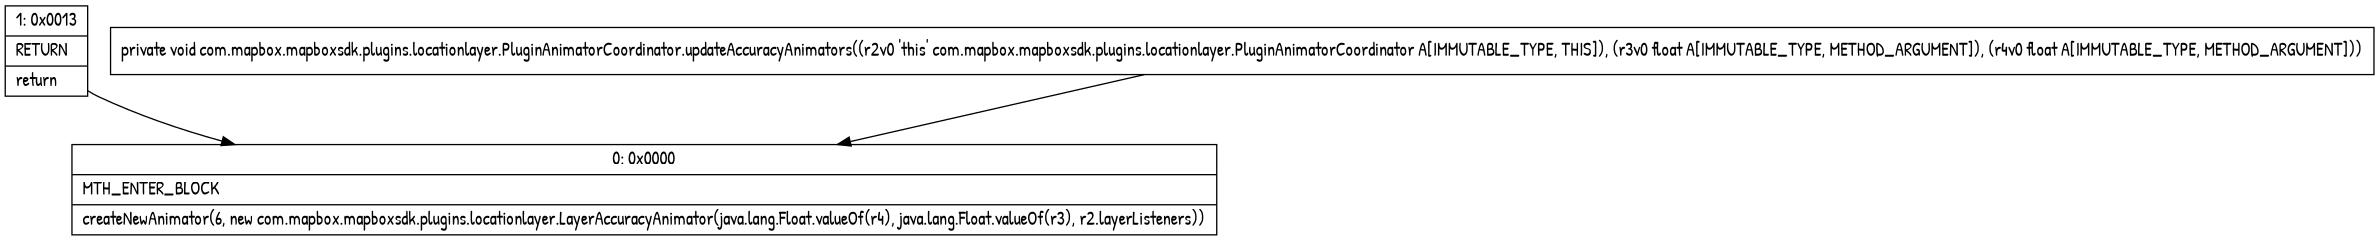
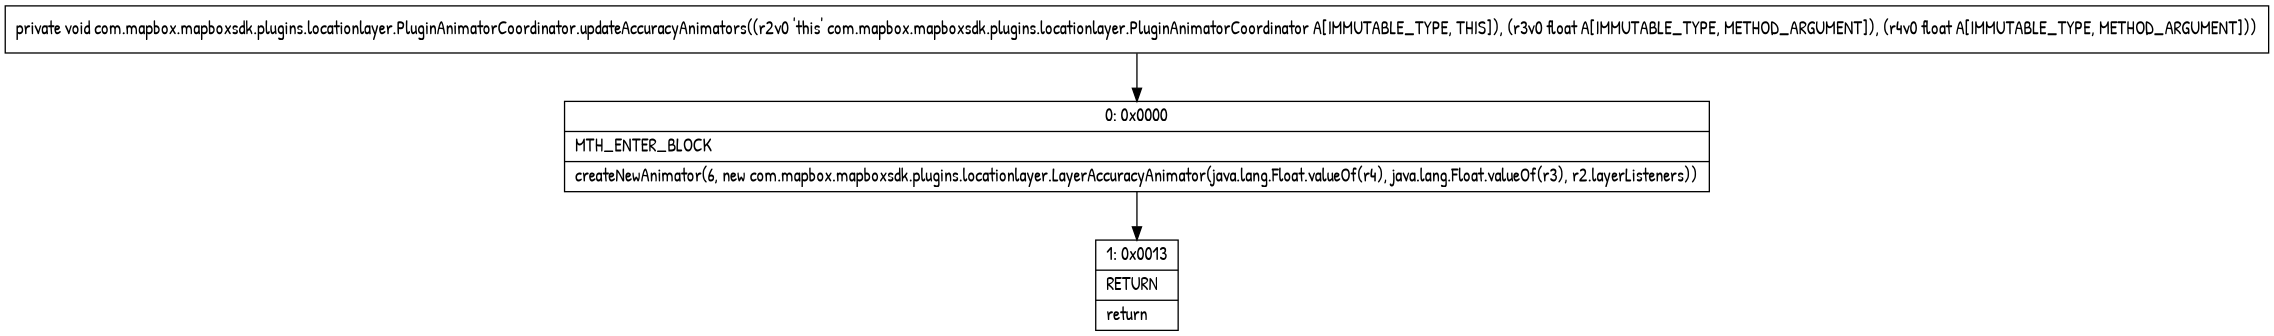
  digraph {
    fontname="Patrick Hand"
    node [shape=record fontname="Patrick Hand"]
    edge [fontname="Patrick Hand"]
    n1 [label="{0\:\ 0x0000|MTH_ENTER_BLOCK\l|createNewAnimator(6, new com.mapbox.mapboxsdk.plugins.locationlayer.LayerAccuracyAnimator(java.lang.Float.valueOf(r4), java.lang.Float.valueOf(r3), r2.layerListeners))\l}"]
    n2 [label="{1\:\ 0x0013|RETURN\l|return\l}"]
    n3 [label="{private void com.mapbox.mapboxsdk.plugins.locationlayer.PluginAnimatorCoordinator.updateAccuracyAnimators((r2v0 'this' com.mapbox.mapboxsdk.plugins.locationlayer.PluginAnimatorCoordinator A[IMMUTABLE_TYPE, THIS]), (r3v0 float A[IMMUTABLE_TYPE, METHOD_ARGUMENT]), (r4v0 float A[IMMUTABLE_TYPE, METHOD_ARGUMENT])) }"]
-   n2 -> n1
+   n1 -> n2
    n3 -> n1
  }
